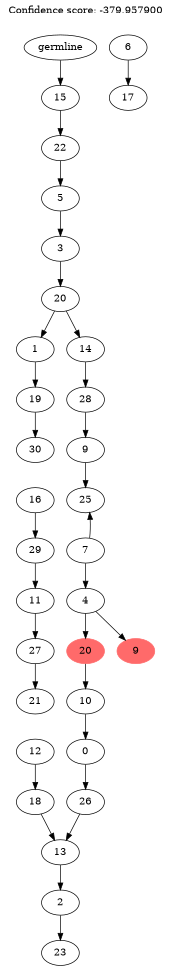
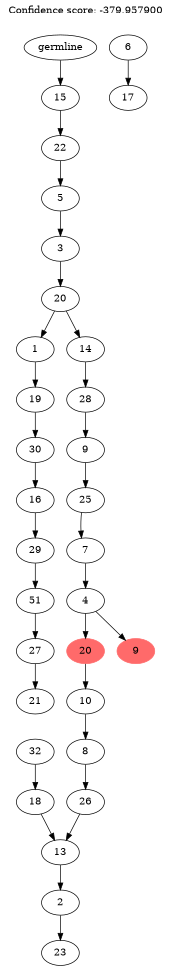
  digraph {
    label="Confidence score: -379.957900"
    labelloc=t
    n1 [label=27]
    n2 [label=21]
-   n3 [label=11]
+   n3 [label=51]
    n4 [label=29]
    n5 [label=16]
    n6 [label=30]
    n7 [label=19]
    n8 [label=1]
    n9 [label=6]
    n10 [label=17]
    n11 [label=26]
    n12 [label=13]
-   n13 [label=0]
+   n13 [label=8]
    n14 [label=10]
    n15 [color=indianred1 label=20 style=filled]
    n16 [label=2]
    n17 [label=23]
    n18 [label=18]
-   n19 [label=12]
+   n19 [label=32]
    n20 [color=indianred1 label=9 style=filled]
    n21 [label=4]
    n22 [label=7]
    n23 [label=25]
    n24 [label=9]
    n25 [label=28]
    n26 [label=14]
    n27 [label=20]
    n28 [label=3]
    n29 [label=5]
    n30 [label=22]
    n31 [label=15]
    n32 [label=germline]
    n1 -> n2
    n3 -> n1
    n4 -> n3
    n5 -> n4
+   n6 -> n5
    n7 -> n6
    n8 -> n7
    n9 -> n10
    n11 -> n12
    n12 -> n16
    n13 -> n11
    n14 -> n13
    n15 -> n14
    n16 -> n17
    n18 -> n12
    n19 -> n18
    n21 -> n15
    n21 -> n20
    n22 -> n21
-   n22 -> n23
+   n23 -> n22
    n24 -> n23
    n25 -> n24
    n26 -> n25
    n27 -> n8
    n27 -> n26
    n28 -> n27
    n29 -> n28
    n30 -> n29
    n31 -> n30
    n32 -> n31
  }
